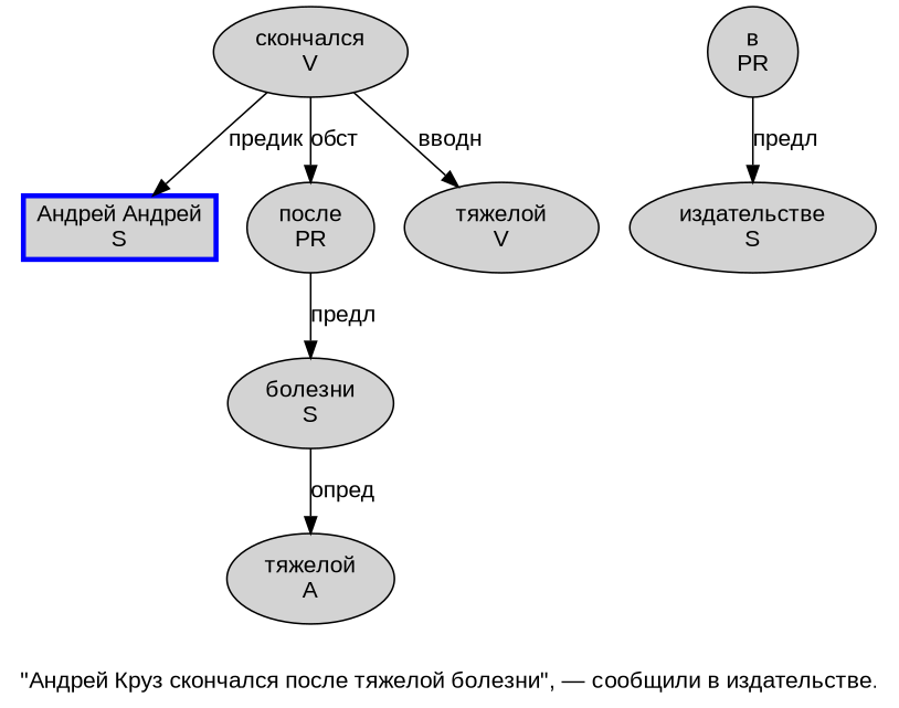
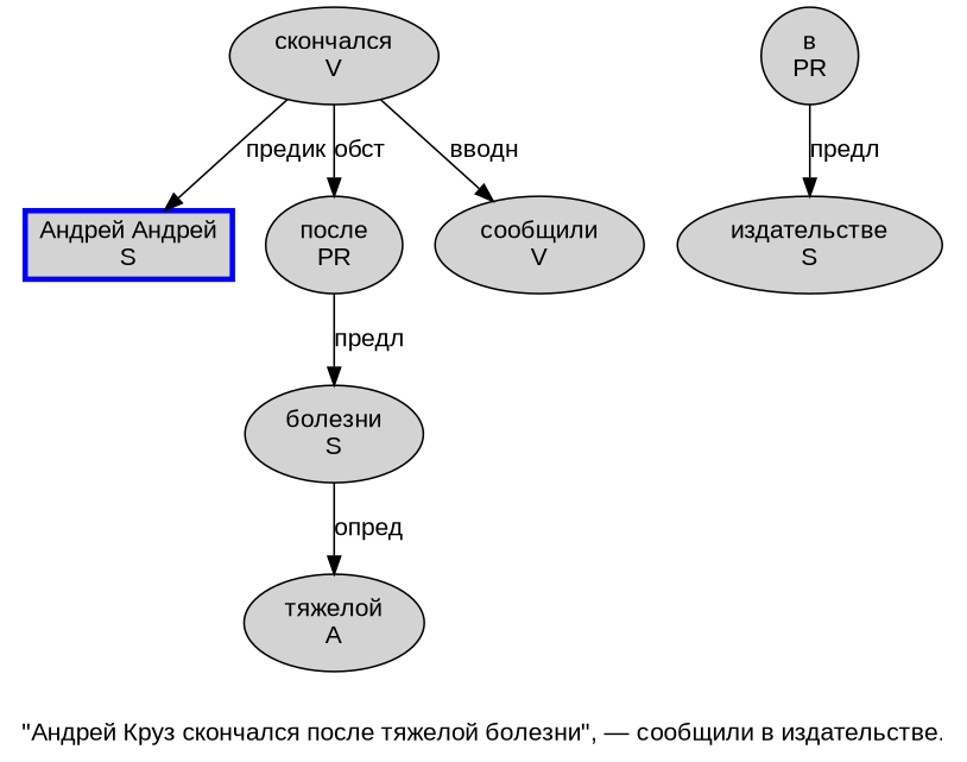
  digraph {
    fontname="Liberation Sans"
    label="\"Андрей Круз скончался после тяжелой болезни\", — сообщили в издательстве."
    node [fillcolor=lightgray fontname="Liberation Sans" penwidth=1 shape=ellipse style=filled]
    edge [fontname="Liberation Sans"]
    n1 [color=blue label="Андрей Андрей\nS" penwidth=3 shape=box]
    n2 [label="скончался\nV"]
    n3 [label="после\nPR"]
-   n4 [label="тяжелой\nV"]
+   n4 [label="сообщили\nV"]
    n5 [label="болезни\nS"]
    n6 [label="тяжелой\nA"]
    n7 [label="в\nPR"]
    n8 [label="издательстве\nS"]
    n2 -> n1 [label="предик"]
    n2 -> n3 [label="обст"]
    n2 -> n4 [label="вводн"]
    n3 -> n5 [label="предл"]
    n5 -> n6 [label="опред"]
    n7 -> n8 [label="предл"]
  }
